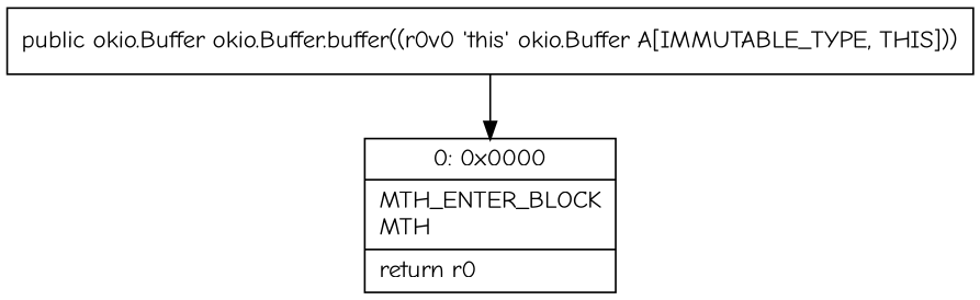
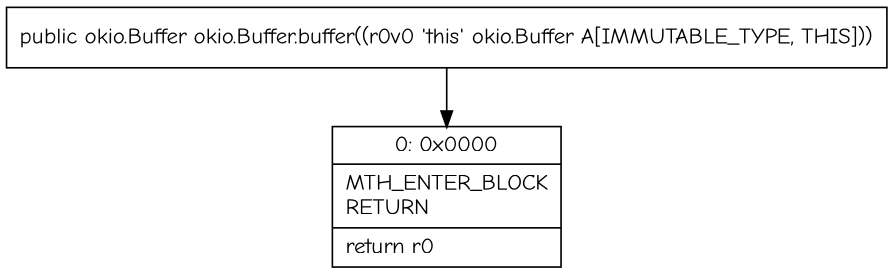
  digraph {
    fontname="Comic Neue"
    node [shape=record fontname="Comic Neue"]
-   n1 [label="{0\:\ 0x0000|MTH_ENTER_BLOCK\lMTH\l|return r0\l}"]
+   n1 [label="{0\:\ 0x0000|MTH_ENTER_BLOCK\lRETURN\l|return r0\l}"]
    n2 [label="{public okio.Buffer okio.Buffer.buffer((r0v0 'this' okio.Buffer A[IMMUTABLE_TYPE, THIS])) }"]
    n2 -> n1 [fontname="Comic Neue"]
  }
